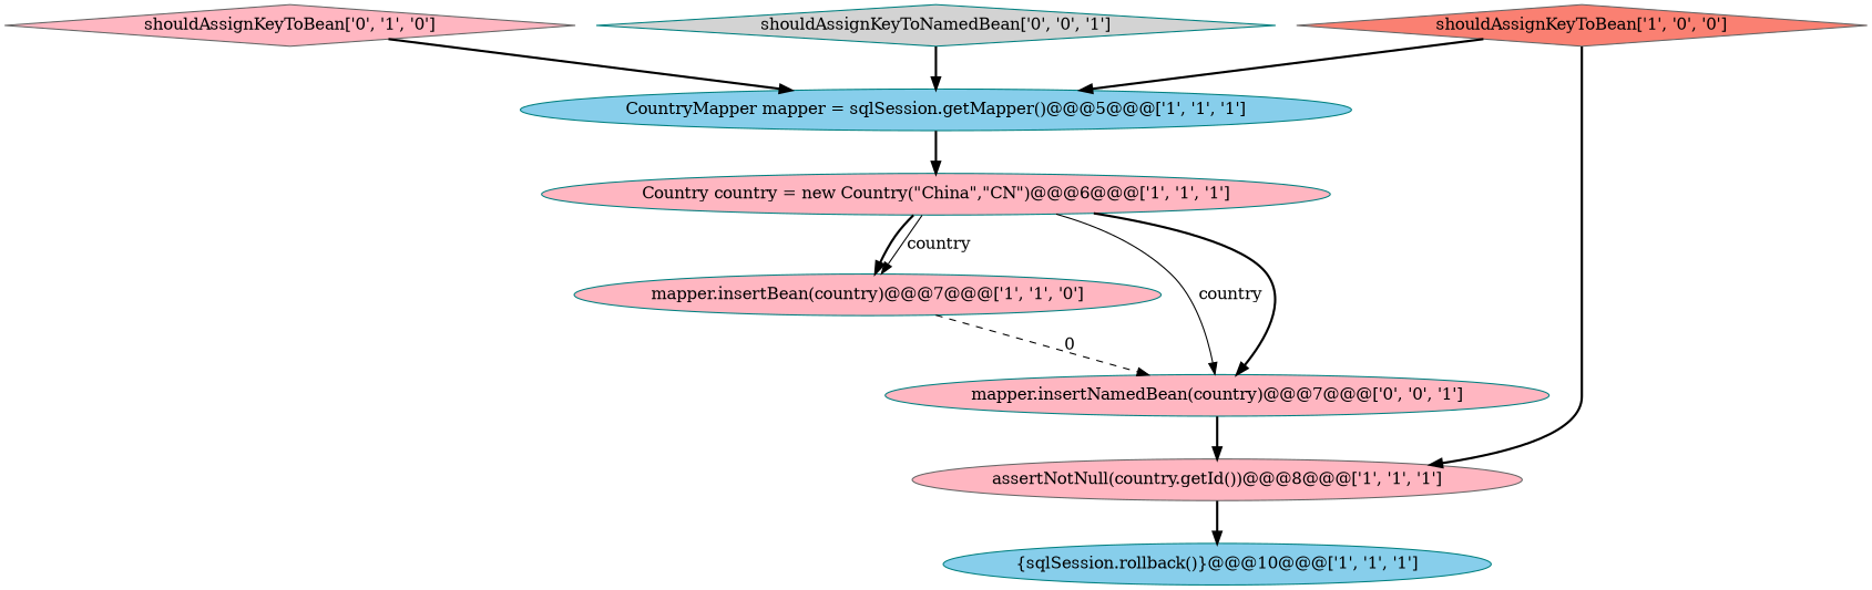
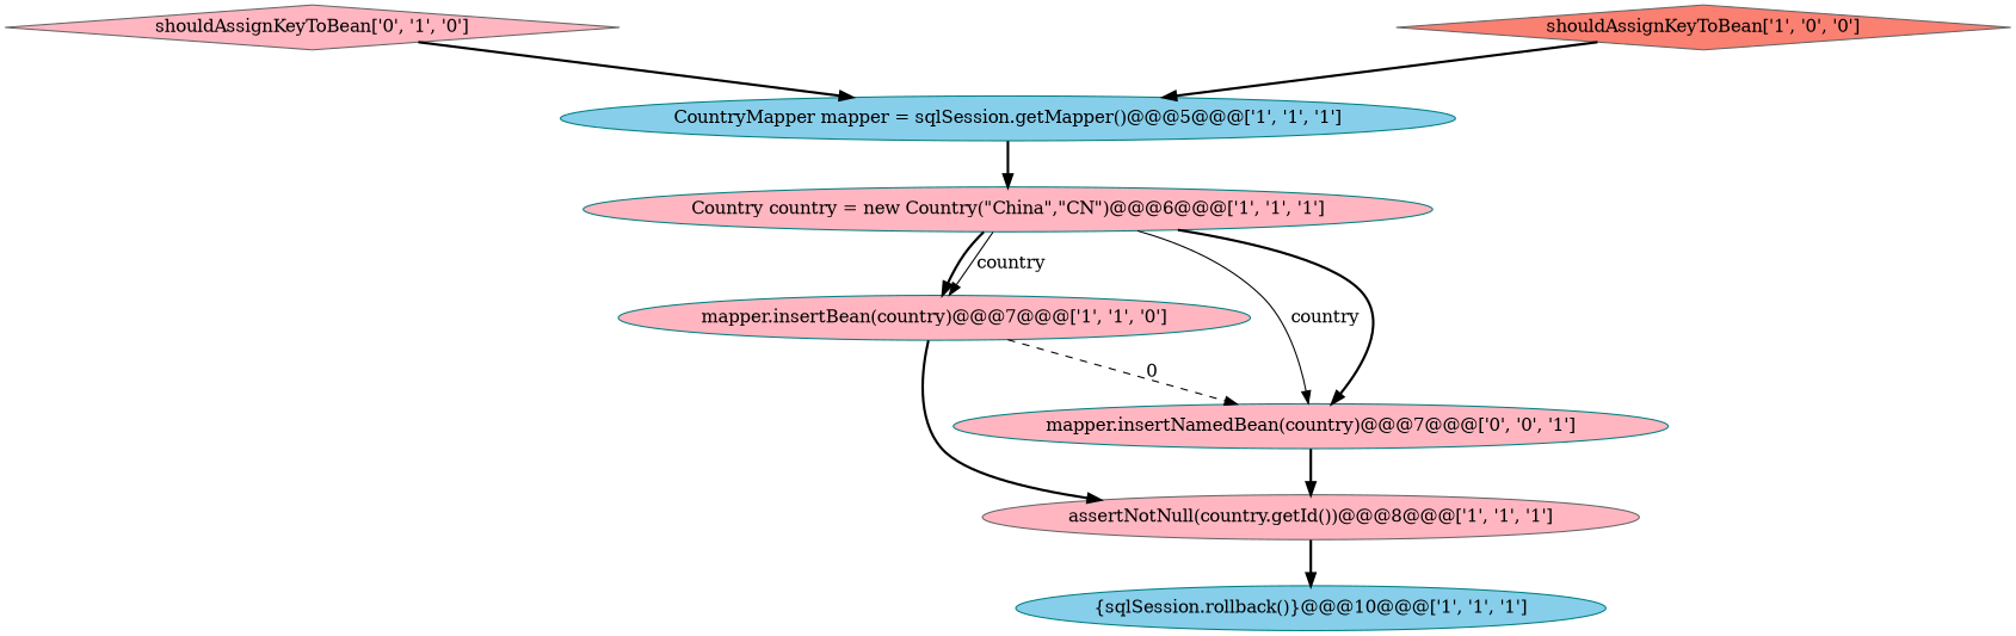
  digraph {
    node [color=teal fillcolor=lightpink shape=ellipse style=filled]
    edge [style=bold]
    n1 [label="mapper.insertBean(country)@@@7@@@['1', '1', '0']"]
    n2 [color=gray40 label="assertNotNull(country.getId())@@@8@@@['1', '1', '1']"]
    n3 [label="mapper.insertNamedBean(country)@@@7@@@['0', '0', '1']"]
    n4 [fillcolor=skyblue label="{sqlSession.rollback()}@@@10@@@['1', '1', '1']"]
    n5 [color=gray40 label="shouldAssignKeyToBean['0', '1', '0']" shape=diamond]
    n6 [fillcolor=skyblue label="CountryMapper mapper = sqlSession.getMapper()@@@5@@@['1', '1', '1']"]
    n7 [label="Country country = new Country(\"China\",\"CN\")@@@6@@@['1', '1', '1']"]
-   n8 [fillcolor=lightgrey label="shouldAssignKeyToNamedBean['0', '0', '1']" shape=diamond]
    n9 [color=gray40 fillcolor=salmon label="shouldAssignKeyToBean['1', '0', '0']" shape=diamond]
-   n9 -> n2
+   n1 -> n2
    n1 -> n3 [label=0 style=dashed]
    n2 -> n4
    n3 -> n2
    n5 -> n6
    n6 -> n7
    n7 -> n1
    n7 -> n1 [label=country style=solid]
    n7 -> n3 [label=country style=solid]
    n7 -> n3
-   n8 -> n6
    n9 -> n6
  }
